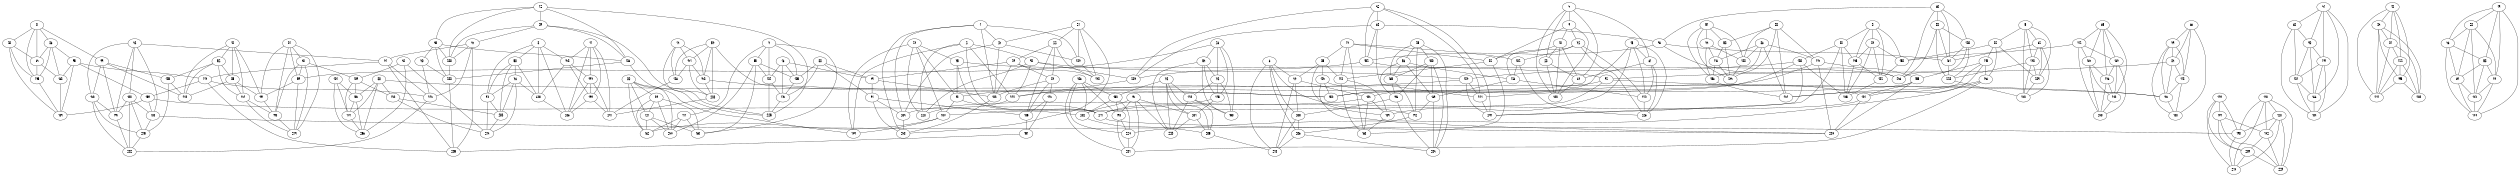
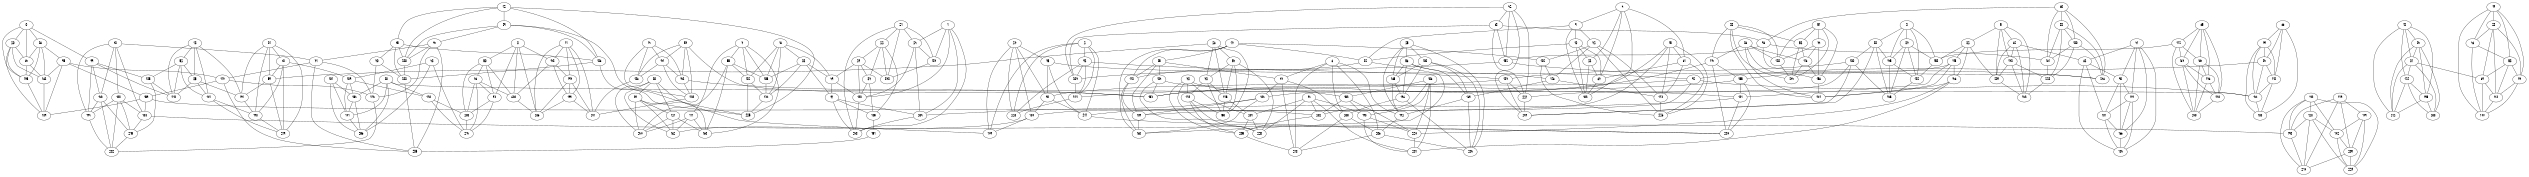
  graph {
    fontname="Patrick Hand"
    node [fontname="Patrick Hand"]
    edge [fontname="Patrick Hand"]
    0
    20
    36
    64
    99
    175
    163
    189
    95
    213
    140
    194
    185
    117
    159
    215
    232
    1
    24
    133
    137
    204
    248
-   178
+   178 [label=878]
    2
    93
    179
    211
    222
    228
    207
    187
    237
    249
    221
    3
    37
    88
    145
    158
    182
    245
    180
    4
    9
    23
    61
    67
    103
    10
    72
    82
    127
    226
    102
    126
    113
    168
    5
    32
    62
    173
    239
    243
    115
    146
    63
    223
    242
    155
    181
    231
    227
    90
    184
    131
    6
    47
    192
    200
    206
    218
    104
    234
    139
    7
    55
    105
    111
    132
    160
    247
    174
    162
    225
    8
    50
    97
    148
    n100 [label=670]
    236
    76
    203
    214
    197
    199
    241
    169
    11
    12
    39
    45
    136
    230
    44
    70
    233
    71
    224
    235
    13
    34
    81
    122
    195
    212
    208
    14
    141
    143
    186
    238
    157
    15
    16
    38
    49
    91
    135
    17
    35
    134
    18
    52
    85
    142
    191
    198
    219
    19
    28
    46
    58
    77
    177
    69
    147
    21
    22
    29
    87
-   124
    151
    25
    56
    100
    165
    196
    26
    54
    59
    73
    125
    150
    220
    123
    201
    205
    27
    75
    98
    107
    92
    144
    30
    120
    154
    171
    n189 [label=256]
    48
    109
    31
    40
    33
    53
    114
    138
    244
    116
    156
    183
    202
    41
    119
    166
    42
    68
    152
    96
    246
    161
    43
    108
    190
    217
    51
    74
    57
    60
    83
    130
    65
    112
    164
    167
    176
    210
    240
    66
    79
    84
    118
    188
    78
    153
    193
    80
    89
    121
    86
    94
    101
    106
    110
    128
    172
    229
    209
    129
    149
    0 -- 20
    0 -- 36
    0 -- 64
    0 -- 99
    0 -- 175
    20 -- 64
    20 -- 175
+   20 -- 163
    20 -- 189
    36 -- 64
    36 -- 175
    36 -- 163
    36 -- 95
    64 -- 175
    64 -- 163
    99 -- 213
    99 -- 140
    99 -- 194
    99 -- 185
    175 -- 189
    163 -- 189
    95 -- 163
    95 -- 189
    95 -- 117
    95 -- 159
    140 -- 194
    140 -- 215
    140 -- 232
    194 -- 232
    185 -- 213
    185 -- 215
    117 -- 159
    117 -- 224
    117 -- 235
    159 -- 189
    159 -- 183
    159 -- 202
    215 -- 232
    1 -- 24
    1 -- 133
    1 -- 137
    1 -- 204
    1 -- 248
    24 -- 133
    24 -- 137
    24 -- 204
    133 -- 248
    137 -- 178
    204 -- 248
    2 -- 93
    2 -- 179
    2 -- 211
    2 -- 222
    2 -- 228
    93 -- 222
    93 -- 228
    93 -- 207
    93 -- 187
    211 -- 237
    222 -- 228
    207 -- 222
    187 -- 222
    187 -- 249
    187 -- 221
    221 -- 249
    3 -- 37
    3 -- 88
    3 -- 145
    3 -- 158
    3 -- 182
    37 -- 145
    37 -- 158
    37 -- 182
    37 -- 245
    88 -- 249
    88 -- 145
    88 -- 245
    88 -- 180
    145 -- 182
    145 -- 245
    158 -- 182
    182 -- 245
    180 -- 187
    180 -- 249
    180 -- 221
    180 -- 245
    4 -- 9
    4 -- 23
    4 -- 61
    4 -- 67
    4 -- 103
    9 -- 103
    9 -- 10
    9 -- 72
    9 -- 82
    23 -- 67
    23 -- 103
    61 -- 67
    61 -- 127
    61 -- 226
    67 -- 103
    10 -- 23
    10 -- 67
    10 -- 103
    10 -- 82
    72 -- 127
    72 -- 226
    72 -- 102
    72 -- 126
    82 -- 113
    82 -- 168
    127 -- 226
    102 -- 226
    102 -- 126
    126 -- 127
    126 -- 169
    113 -- 168
    113 -- 139
    5 -- 32
    5 -- 62
    5 -- 173
    5 -- 239
    5 -- 243
    32 -- 158
    32 -- 239
    32 -- 115
    32 -- 146
    62 -- 173
    62 -- 239
    62 -- 243
-   62 -- 161
+   62 -- 63
    173 -- 239
    173 -- 243
    173 -- 223
    239 -- 243
    115 -- 146
    115 -- 242
    115 -- 155
    115 -- 181
    146 -- 242
    146 -- 231
    146 -- 227
    63 -- 90
    63 -- 184
    63 -- 131
    223 -- 243
    155 -- 237
    155 -- 181
    155 -- 157
    181 -- 211
    181 -- 237
    227 -- 231
    90 -- 131
    90 -- 119
    90 -- 166
    131 -- 184
    131 -- 166
    6 -- 47
    6 -- 192
    6 -- 200
    6 -- 206
    6 -- 218
    47 -- 200
    47 -- 218
    47 -- 104
    192 -- 206
    200 -- 206
    200 -- 218
    206 -- 218
    206 -- 234
    104 -- 204
    104 -- 168
    104 -- 139
    139 -- 168
    7 -- 55
    7 -- 105
    7 -- 111
    7 -- 132
    7 -- 160
    55 -- 105
    55 -- 132
    55 -- 160
    55 -- 247
    105 -- 174
    111 -- 160
    111 -- 247
    111 -- 162
    132 -- 174
    132 -- 225
    174 -- 225
    8 -- 50
    8 -- 97
    8 -- 148
    8 -- n100
    8 -- 236
    50 -- 97
    50 -- n100
    50 -- 76
    50 -- 203
    97 -- 203
    97 -- 214
    148 -- n100
    148 -- 197
    148 -- 199
    n100 -- 236
    76 -- 97
    76 -- n100
    76 -- 203
    76 -- 214
    203 -- 214
    197 -- 236
    197 -- 199
    197 -- 241
    199 -- 236
    199 -- 241
    169 -- 192
    169 -- 234
    11 -- 148
    11 -- 236
    11 -- 197
    11 -- 199
    11 -- 241
    12 -- 225
    12 -- 39
    12 -- 45
    12 -- 136
    12 -- 230
    39 -- 225
    39 -- 136
    39 -- 230
    39 -- 44
    45 -- 136
    45 -- 230
    45 -- 70
    45 -- 233
    136 -- 225
    136 -- 233
    230 -- 233
    44 -- 230
    44 -- 71
    44 -- 224
    44 -- 235
    70 -- 233
    70 -- 224
    233 -- 235
    71 -- 117
    71 -- 224
    71 -- 235
    224 -- 232
    13 -- 34
    13 -- 81
    13 -- 122
    13 -- 195
    13 -- 212
    34 -- 81
    34 -- 195
    34 -- 212
    34 -- 208
    81 -- 122
    81 -- 212
    81 -- 208
    122 -- 195
    122 -- 212
    122 -- 208
    195 -- 212
    195 -- 208
    14 -- 141
    14 -- 143
    14 -- 186
    14 -- 238
    141 -- 143
    141 -- 186
    141 -- 238
    143 -- 238
    143 -- 157
    186 -- 241
    238 -- 241
    15 -- 61
    15 -- 127
    15 -- 226
    15 -- 104
    15 -- 139
    16 -- 105
    16 -- 132
    16 -- 174
+   16 -- 38
    16 -- 49
    38 -- 105
    38 -- 174
    38 -- 49
    38 -- 91
    49 -- 133
    49 -- 91
    91 -- 204
    91 -- 248
    91 -- 135
    135 -- 151
    17 -- 82
    17 -- 102
    17 -- 113
    17 -- 168
    17 -- 35
    35 -- 113
    35 -- 47
    35 -- 139
    35 -- 134
    134 -- 237
    134 -- 181
    134 -- 157
    18 -- 213
    18 -- 52
    18 -- 85
    18 -- 142
    18 -- 191
    52 -- 213
    52 -- 185
    52 -- 85
    52 -- 142
    85 -- 213
    85 -- 142
    85 -- 191
    142 -- 198
    142 -- 219
    191 -- 198
    198 -- 219
    19 -- 28
    19 -- 46
    19 -- 58
    19 -- 77
    19 -- 177
    28 -- 46
    28 -- 77
    28 -- 69
    28 -- 147
    46 -- 58
    46 -- 177
-   46 -- 69
+   81 -- 69
    58 -- 77
    58 -- 69
    58 -- 147
    77 -- 177
    77 -- 147
    69 -- 177
    69 -- 147
    147 -- 177
    21 -- 24
    21 -- 137
    21 -- 248
    21 -- 178
    21 -- 22
    22 -- 178
    22 -- 135
    22 -- 29
    22 -- 87
    29 -- 133
    29 -- 178
    29 -- 49
    29 -- 87
    87 -- 133
    87 -- 135
-   87 -- 124
-   124 -- 135
-   124 -- 151
    151 -- 235
    25 -- 192
    25 -- 234
    25 -- 56
    25 -- 100
    25 -- 165
    56 -- 126
    56 -- 169
    56 -- 165
    56 -- 196
    100 -- 234
    100 -- 169
    100 -- 165
    100 -- 196
    165 -- 192
    165 -- 196
    196 -- 200
    196 -- 234
    26 -- 54
    26 -- 59
    26 -- 73
    26 -- 125
    26 -- 150
    54 -- 73
    54 -- 125
    54 -- 150
    54 -- 220
    59 -- 191
    59 -- 219
    73 -- 125
    73 -- 150
    73 -- 123
-   125 -- 211
+   125 -- 150
    125 -- 201
    123 -- 150
    123 -- 220
    123 -- 205
    201 -- 220
    201 -- 205
    205 -- 218
    27 -- 179
    27 -- 228
    27 -- 75
    27 -- 98
    27 -- 107
    75 -- 211
    75 -- 98
    75 -- 92
    98 -- 211
    98 -- 107
    107 -- 179
    107 -- 162
    92 -- 98
    92 -- 107
    92 -- 144
    144 -- 188
    30 -- 144
    30 -- 120
    30 -- 154
    30 -- 171
    30 -- n189
    120 -- 203
    120 -- 214
    154 -- 171
    154 -- n189
    171 -- n189
    48 -- 214
    48 -- n189
    48 -- 109
    109 -- 120
    109 -- 154
    109 -- 171
    31 -- 191
    31 -- 198
    31 -- 219
    31 -- 59
    31 -- 40
    40 -- 198
    40 -- 219
    40 -- 59
    40 -- 109
    33 -- 242
    33 -- 53
    33 -- 114
    33 -- 138
    33 -- 244
    53 -- 244
    53 -- 116
    114 -- 237
    114 -- 155
    114 -- 157
    138 -- 244
    116 -- 244
    116 -- 156
    156 -- 242
    183 -- 215
    183 -- 190
    202 -- 205
    41 -- 63
    41 -- 90
    41 -- 184
    41 -- 119
    41 -- 166
    119 -- 184
    119 -- 131
    119 -- 166
    166 -- 184
    42 -- 207
    42 -- 249
    42 -- 221
    42 -- 68
    42 -- 152
    68 -- 207
    68 -- 221
    68 -- 152
    68 -- 96
    152 -- 207
    152 -- 246
    96 -- 152
    96 -- 246
    96 -- 161
    161 -- 223
    43 -- 140
    43 -- 194
    43 -- 71
    43 -- 183
    43 -- 108
    108 -- 194
    108 -- 215
    108 -- 232
    108 -- 183
    190 -- 217
    51 -- 53
    51 -- 138
    51 -- 244
    51 -- 156
    51 -- 74
    74 -- 138
    74 -- 116
    74 -- 156
    57 -- 141
    57 -- 143
    57 -- 186
    57 -- 238
    57 -- 157
    60 -- 96
    60 -- 246
    60 -- 161
    60 -- 83
    60 -- 130
    83 -- 223
    83 -- 246
    83 -- 161
    83 -- 130
    130 -- 223
    130 -- 246
    130 -- 161
    65 -- 112
    65 -- 164
    65 -- 167
    65 -- 176
    65 -- 210
    112 -- 158
    112 -- 164
    112 -- 167
    112 -- 240
    164 -- 176
    164 -- 210
    164 -- 240
    167 -- 176
    167 -- 210
    167 -- 240
    176 -- 210
    176 -- 240
    210 -- 240
    66 -- 79
    66 -- 84
    66 -- 118
    66 -- 188
    79 -- 144
    79 -- 84
    79 -- 118
    79 -- 188
    84 -- 92
    84 -- 144
    84 -- 118
    118 -- 144
    118 -- 188
    78 -- 220
    78 -- 123
    78 -- 201
    78 -- 205
    78 -- 153
    153 -- 227
    153 -- 202
    153 -- 193
    193 -- 231
    193 -- 227
    80 -- 179
    80 -- 247
    80 -- 162
    80 -- 89
    80 -- 121
    89 -- 160
    89 -- 247
    89 -- 162
    89 -- 121
    121 -- 160
    121 -- 247
    121 -- 162
    86 -- 242
    86 -- 114
    86 -- 138
    86 -- 116
    86 -- 156
    94 -- 231
    94 -- 220
    94 -- 201
    94 -- 202
    94 -- 193
    101 -- 154
    101 -- 171
    101 -- n189
    106 -- 231
    106 -- 227
    106 -- 202
    106 -- 153
    106 -- 193
    110 -- 190
    110 -- 217
    110 -- 128
    110 -- 172
    110 -- 229
    128 -- 190
    128 -- 217
    128 -- 172
    128 -- 229
    172 -- 229
    172 -- 209
    209 -- 217
    209 -- 229
    129 -- 190
    129 -- 217
    129 -- 209
    129 -- 149
    149 -- 172
    149 -- 229
    149 -- 209
  }
